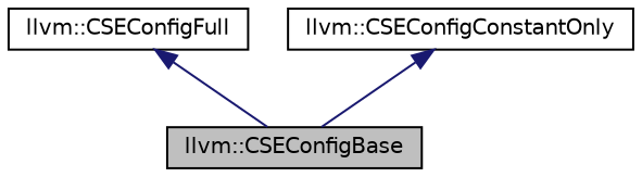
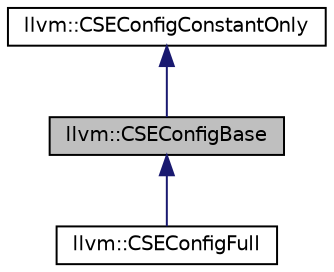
  digraph {
    node [color=black fontname=Helvetica fontsize=10 shape=box]
    edge [color=midnightblue dir=back fontname=Helvetica fontsize=10 labelfontname=Helvetica labelfontsize=10 style=solid]
    n1 [fillcolor=grey75 fontcolor=black height=0.2 label="llvm::CSEConfigBase" style=filled width=0.4]
    n2 [height=0.2 label="llvm::CSEConfigFull" width=0.4]
    n3 [height=0.2 label="llvm::CSEConfigConstantOnly" width=0.4]
-   n2 -> n1
+   n1 -> n2
    n3 -> n1
  }
